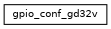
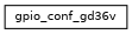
  digraph {
    rankdir=LR
-   n1 [color=black fillcolor=white fontname=Helvetica fontsize=10 height=0.2 label=gpio_conf_gd32v shape=record style=filled width=0.4]
+   n1 [color=black fillcolor=white fontname=Helvetica fontsize=10 height=0.2 label=gpio_conf_gd36v shape=record style=filled width=0.4]
  }
